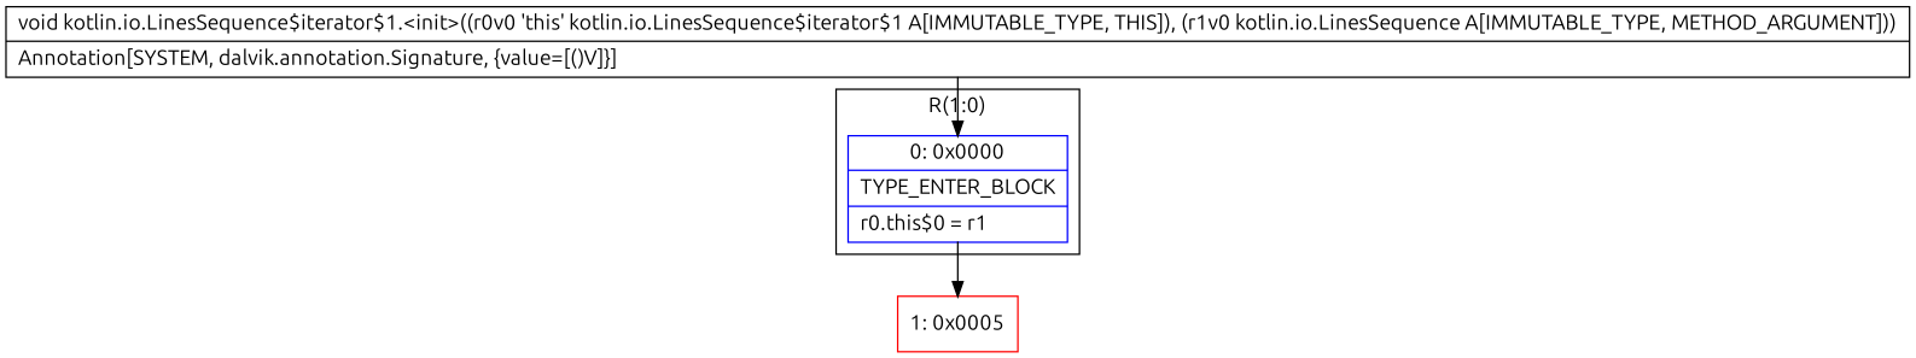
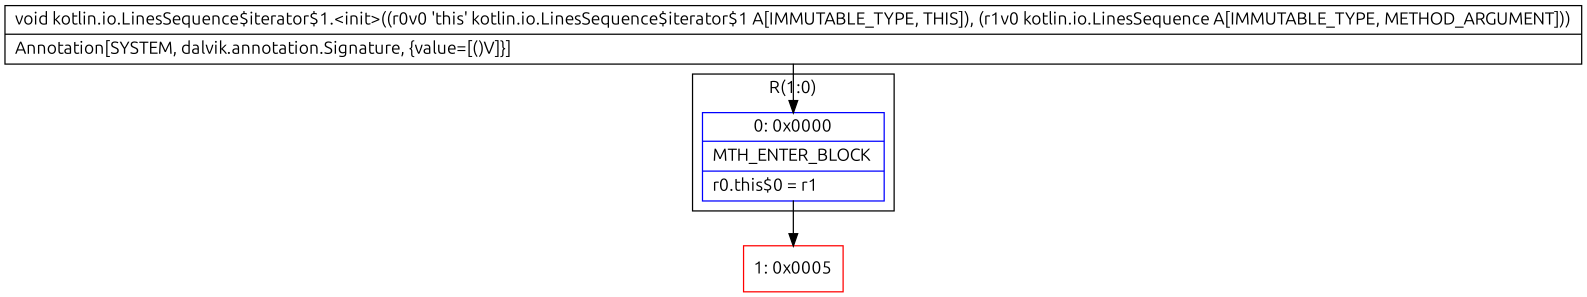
  digraph {
    fontname=Ubuntu
    node [shape=record fontname=Ubuntu]
    edge [fontname=Ubuntu]
-   n1 [color=blue label="{0\:\ 0x0000|TYPE_ENTER_BLOCK\l|r0.this$0 = r1\l}"]
+   n1 [color=blue label="{0\:\ 0x0000|MTH_ENTER_BLOCK\l|r0.this$0 = r1\l}"]
    n2 [color=red label="{1\:\ 0x0005}"]
    n3 [label="{void kotlin.io.LinesSequence$iterator$1.\<init\>((r0v0 'this' kotlin.io.LinesSequence$iterator$1 A[IMMUTABLE_TYPE, THIS]), (r1v0 kotlin.io.LinesSequence A[IMMUTABLE_TYPE, METHOD_ARGUMENT]))  | Annotation[SYSTEM, dalvik.annotation.Signature, \{value=[()V]\}]\l}"]
    subgraph cluster_1 {
      label="R(1:0)"
      n1
    }
    n1 -> n2
    n3 -> n1
  }
